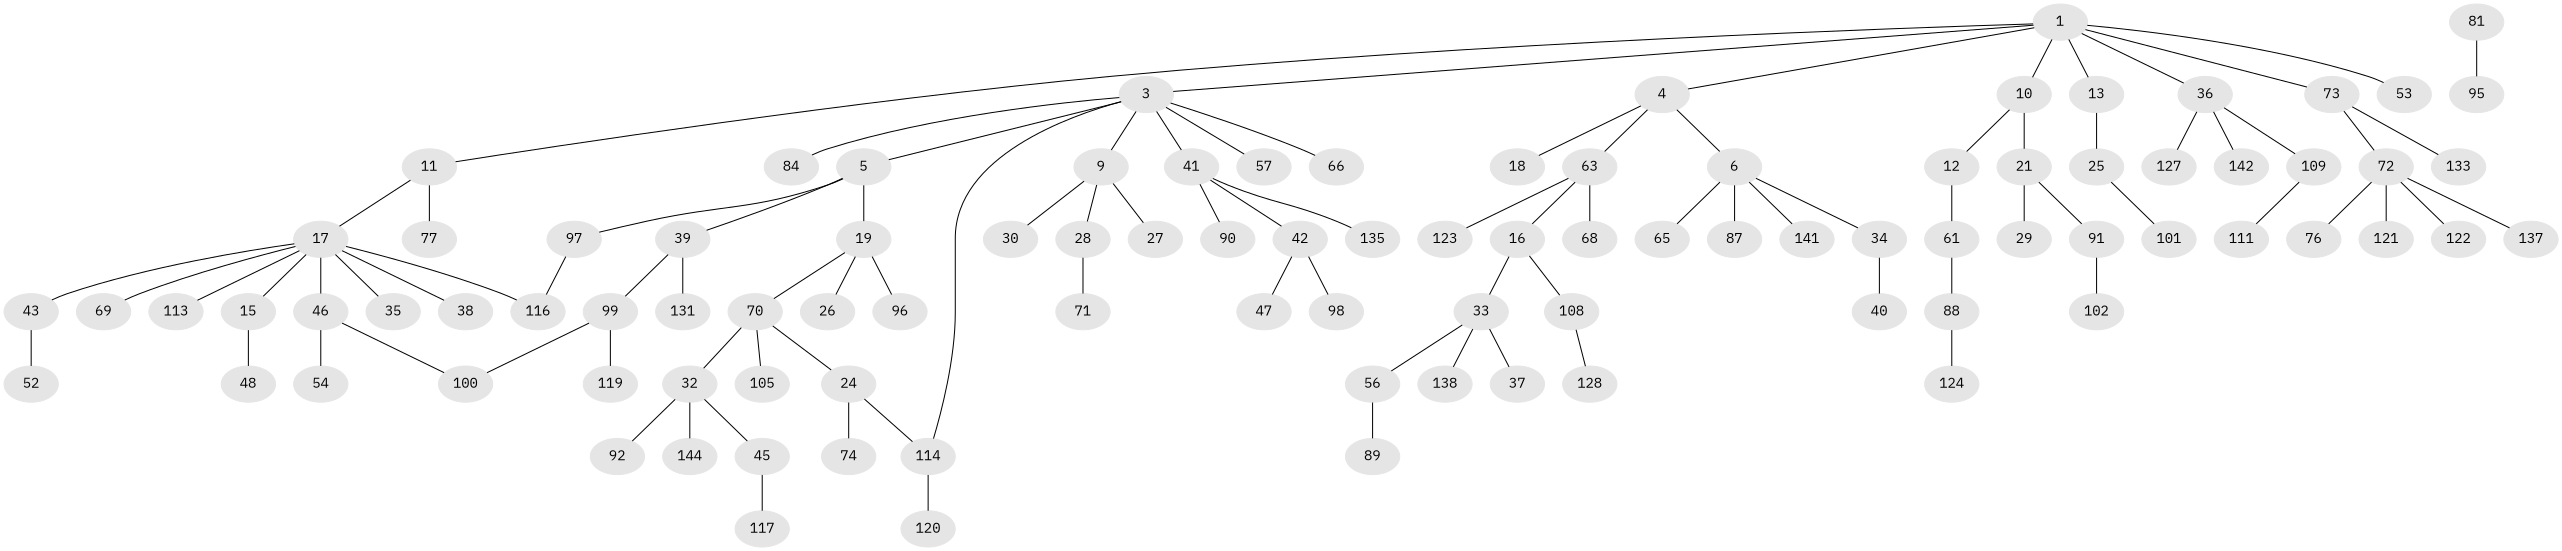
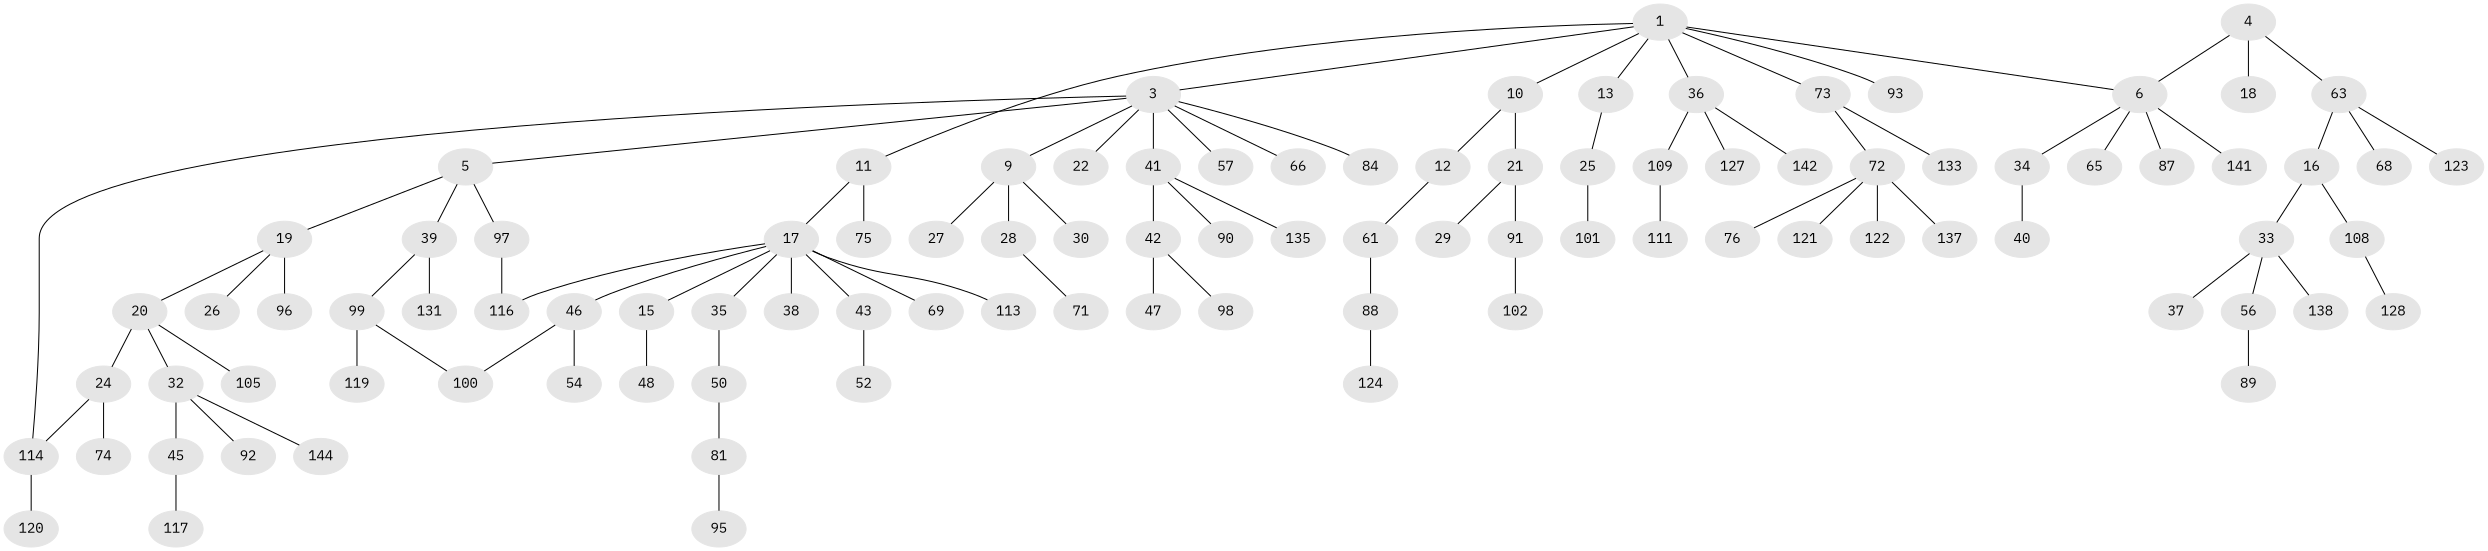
  graph {
    fontname="IBM Plex Mono"
    node [color=gray90 fontname="IBM Plex Mono" style=filled]
    edge [fontname="IBM Plex Mono"]
    1 [super="+2"]
    3 [super="+7"]
    4 [super="+14"]
    10 [super="+110"]
    11 [super="+55"]
    13
    36 [super="+79"]
    n8 [label=73]
-   93 [label=53]
+   93
    5 [super="+73"]
    9 [super="+136"]
+   22
    41 [super="+80"]
    57
    66
    84
    114 [super="+149"]
    6 [super="+8"]
    18
    63 [super="+147"]
    12 [super="+59"]
    21 [super="+140"]
    17 [super="+23"]
-   77
+   77 [label=75]
    25 [super="+86"]
    109
    127 [super="+143"]
    142
    72 [super="+115"]
    133
    19 [super="+49"]
    39 [super="+64"]
    97
    27 [super="+145"]
    28 [super="+31"]
    30
    42 [super="+51"]
    90
    135
    120
    34
    65
    87 [super="+146"]
    141
    16 [super="+67"]
    33
    108 [super="+125"]
    68
    123
-   20 [super="+75" label=70]
+   20 [super="+75"]
    26 [super="+85"]
    96
    99 [super="+104"]
    131 [super="+134"]
    116
    40
    71
    61
    29
    91 [super="+94"]
    15 [super="+62"]
    48
    35
    38 [super="+83"]
    43 [super="+78"]
    46 [super="+129"]
    69
    113
    88 [super="+126"]
    101
    37 [super="+139"]
    56 [super="+103"]
    138
    128
+   50
    52
    54 [super="+106"]
    100
    24 [super="+60"]
    32 [super="+44"]
    105
    74
    45 [super="+58"]
    92
    144
    102 [super="+112"]
    117
    89
    81 [super="+107"]
    111
    119
    47 [super="+82"]
    98
    95 [super="+132"]
    76 [super="+118"]
    121
    122
    137
    124
    1 -- 3
-   1 -- 4
+   1 -- 6
    1 -- 10
    1 -- 11
    1 -- 13
    1 -- 36
    1 -- n8
    1 -- 93
    3 -- 5
    3 -- 9
+   3 -- 22
    3 -- 41
    3 -- 57
    3 -- 66
    3 -- 84
    3 -- 114
    4 -- 6
    4 -- 18
    4 -- 63
    10 -- 12
    10 -- 21
    11 -- 17
    11 -- 77
    13 -- 25
    36 -- 109
    36 -- 127
    36 -- 142
    n8 -- 72
    n8 -- 133
    5 -- 19
    5 -- 39
    5 -- 97
    9 -- 27
    9 -- 28
    9 -- 30
    41 -- 42
    41 -- 90
    41 -- 135
    114 -- 120
    6 -- 34
    6 -- 65
    6 -- 87
    6 -- 141
    63 -- 16
    63 -- 68
    63 -- 123
    12 -- 61
    21 -- 29
    21 -- 91
    17 -- 116
    17 -- 15
    17 -- 35
    17 -- 38
    17 -- 43
    17 -- 46
    17 -- 69
    17 -- 113
    25 -- 101
    109 -- 111
    72 -- 76
    72 -- 121
    72 -- 122
    72 -- 137
    19 -- 20
    19 -- 26
    19 -- 96 [weight=2]
    39 -- 99
    39 -- 131
    97 -- 116
    28 -- 71
    42 -- 47
    42 -- 98
    34 -- 40
    16 -- 33
    16 -- 108
    33 -- 37
    33 -- 56
    33 -- 138
    108 -- 128
    20 -- 24
    20 -- 32
    20 -- 105
    99 -- 100
    99 -- 119
    61 -- 88
    91 -- 102
    15 -- 48
+   35 -- 50
    43 -- 52
    46 -- 54
    46 -- 100
    88 -- 124
    56 -- 89
+   50 -- 81
    24 -- 114
    24 -- 74
    32 -- 45
    32 -- 92
    32 -- 144
    45 -- 117
    81 -- 95
  }
